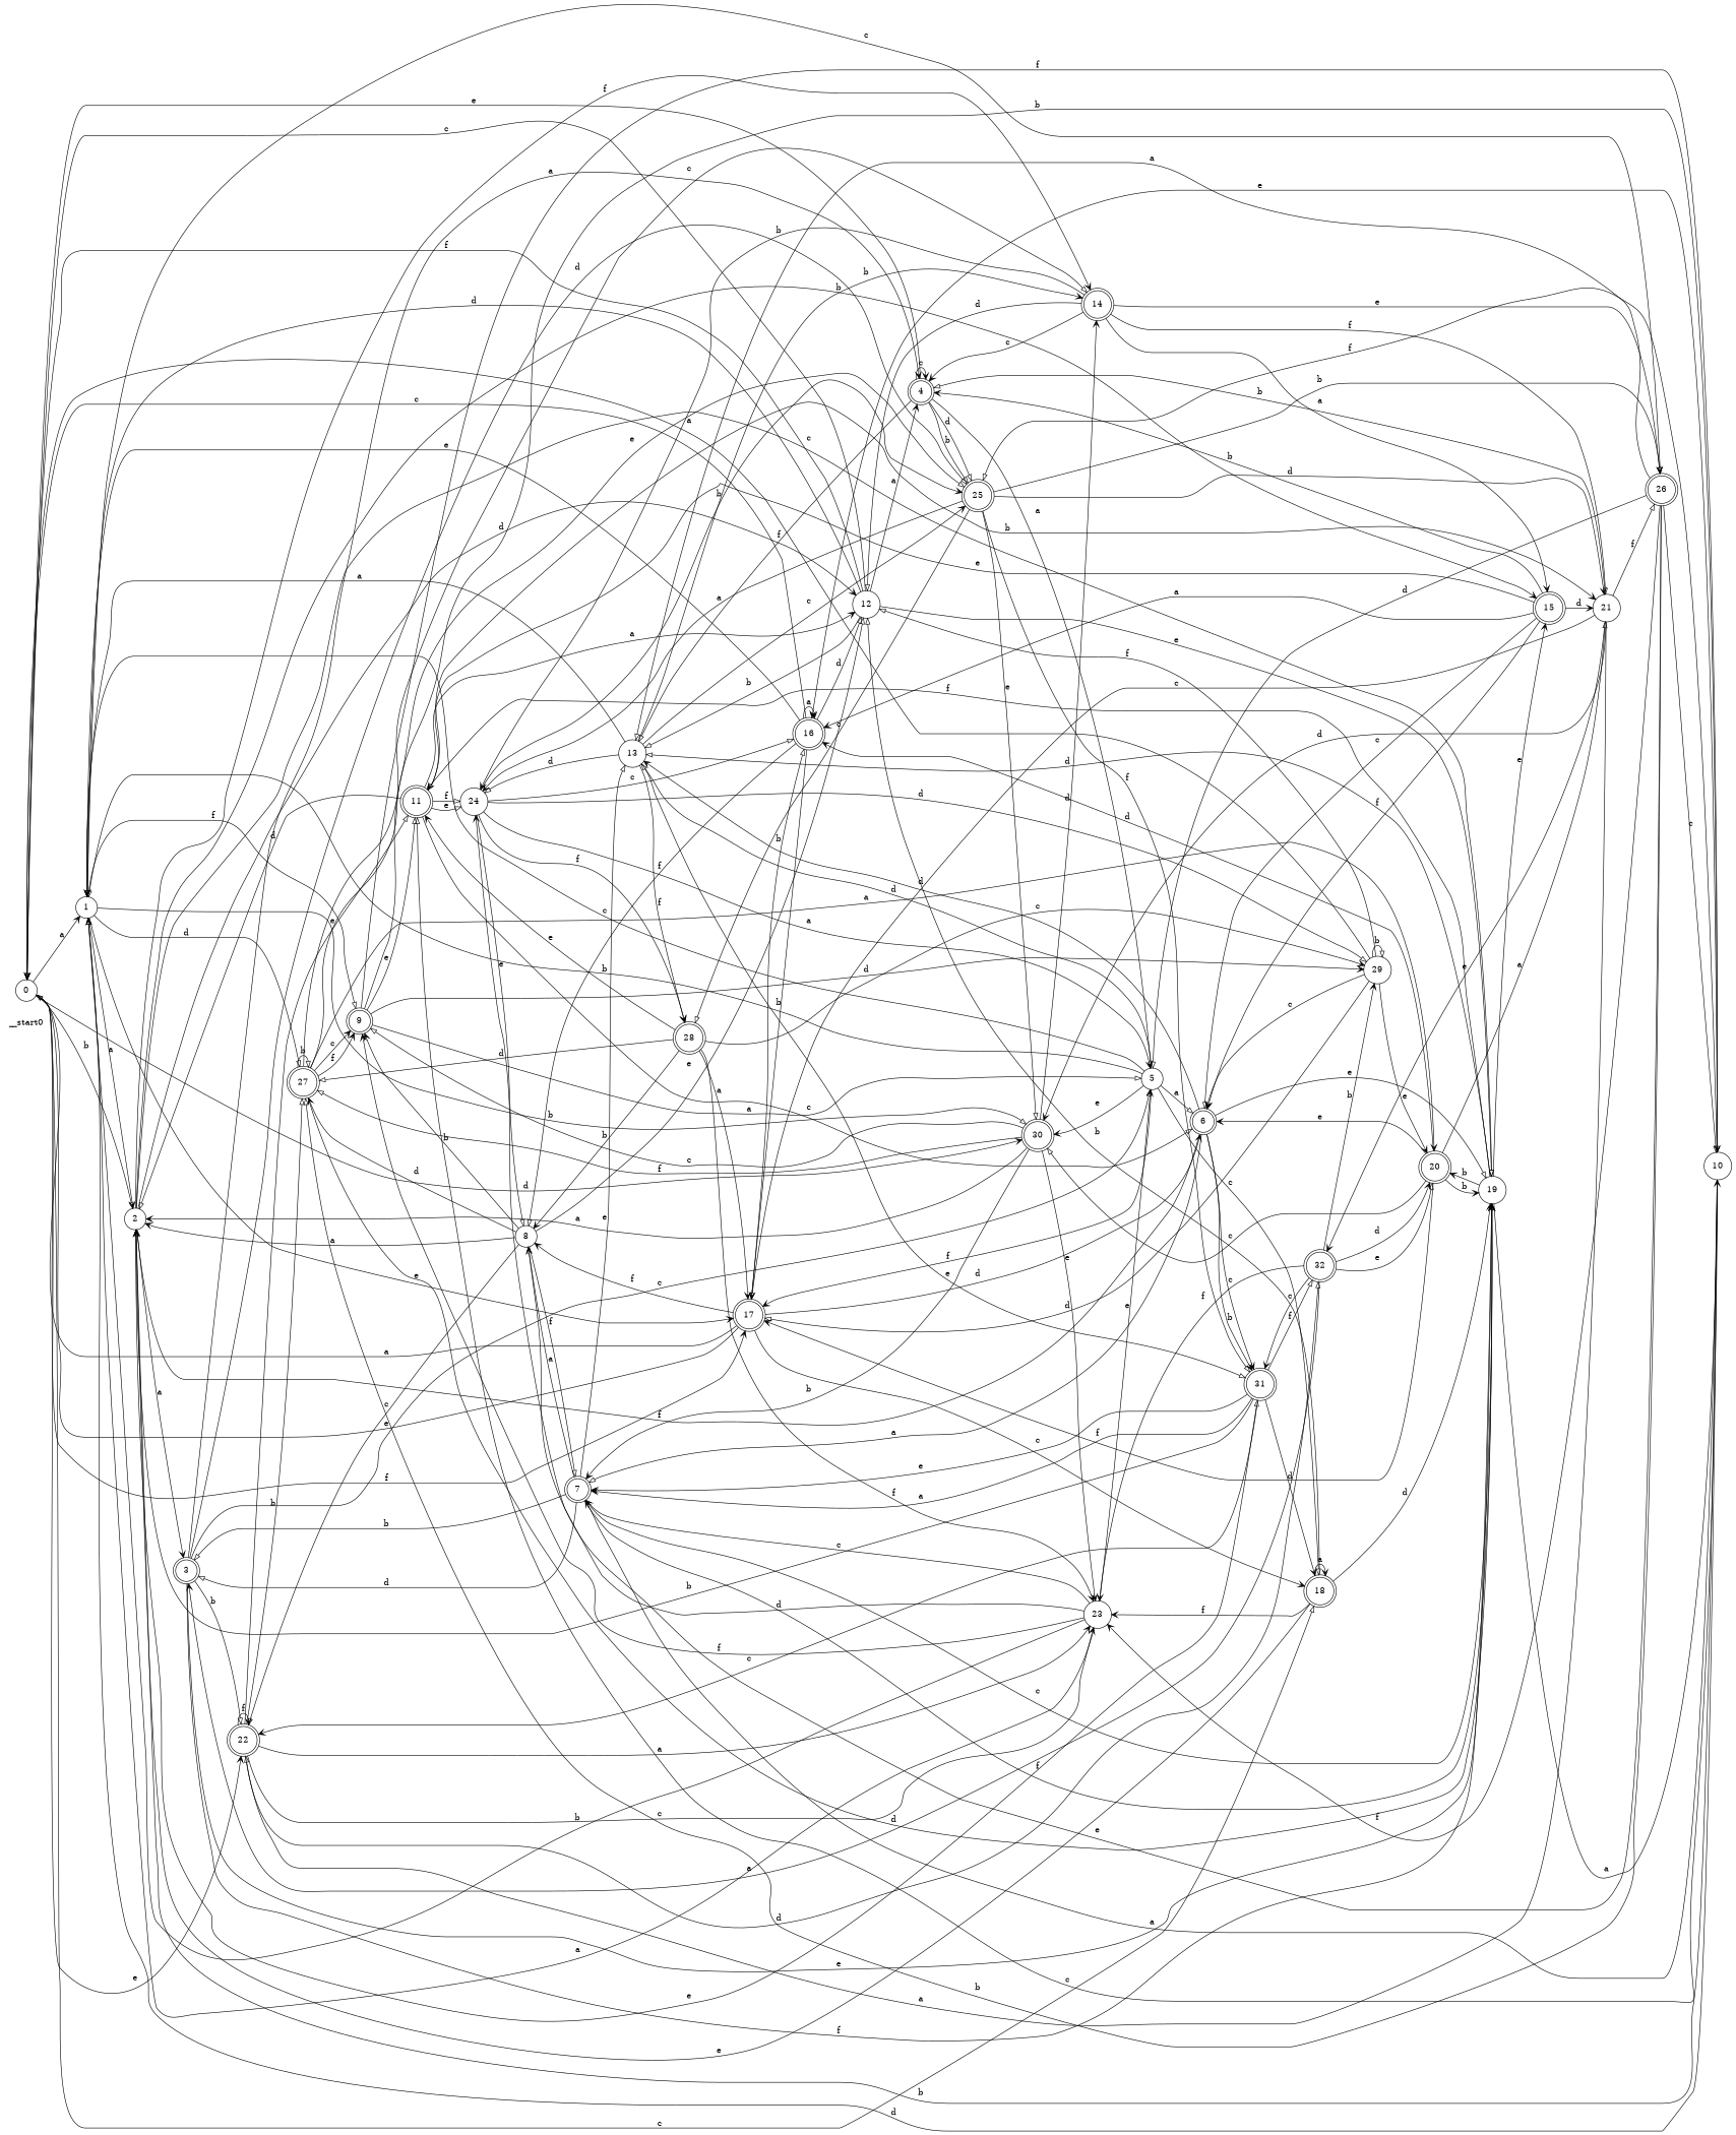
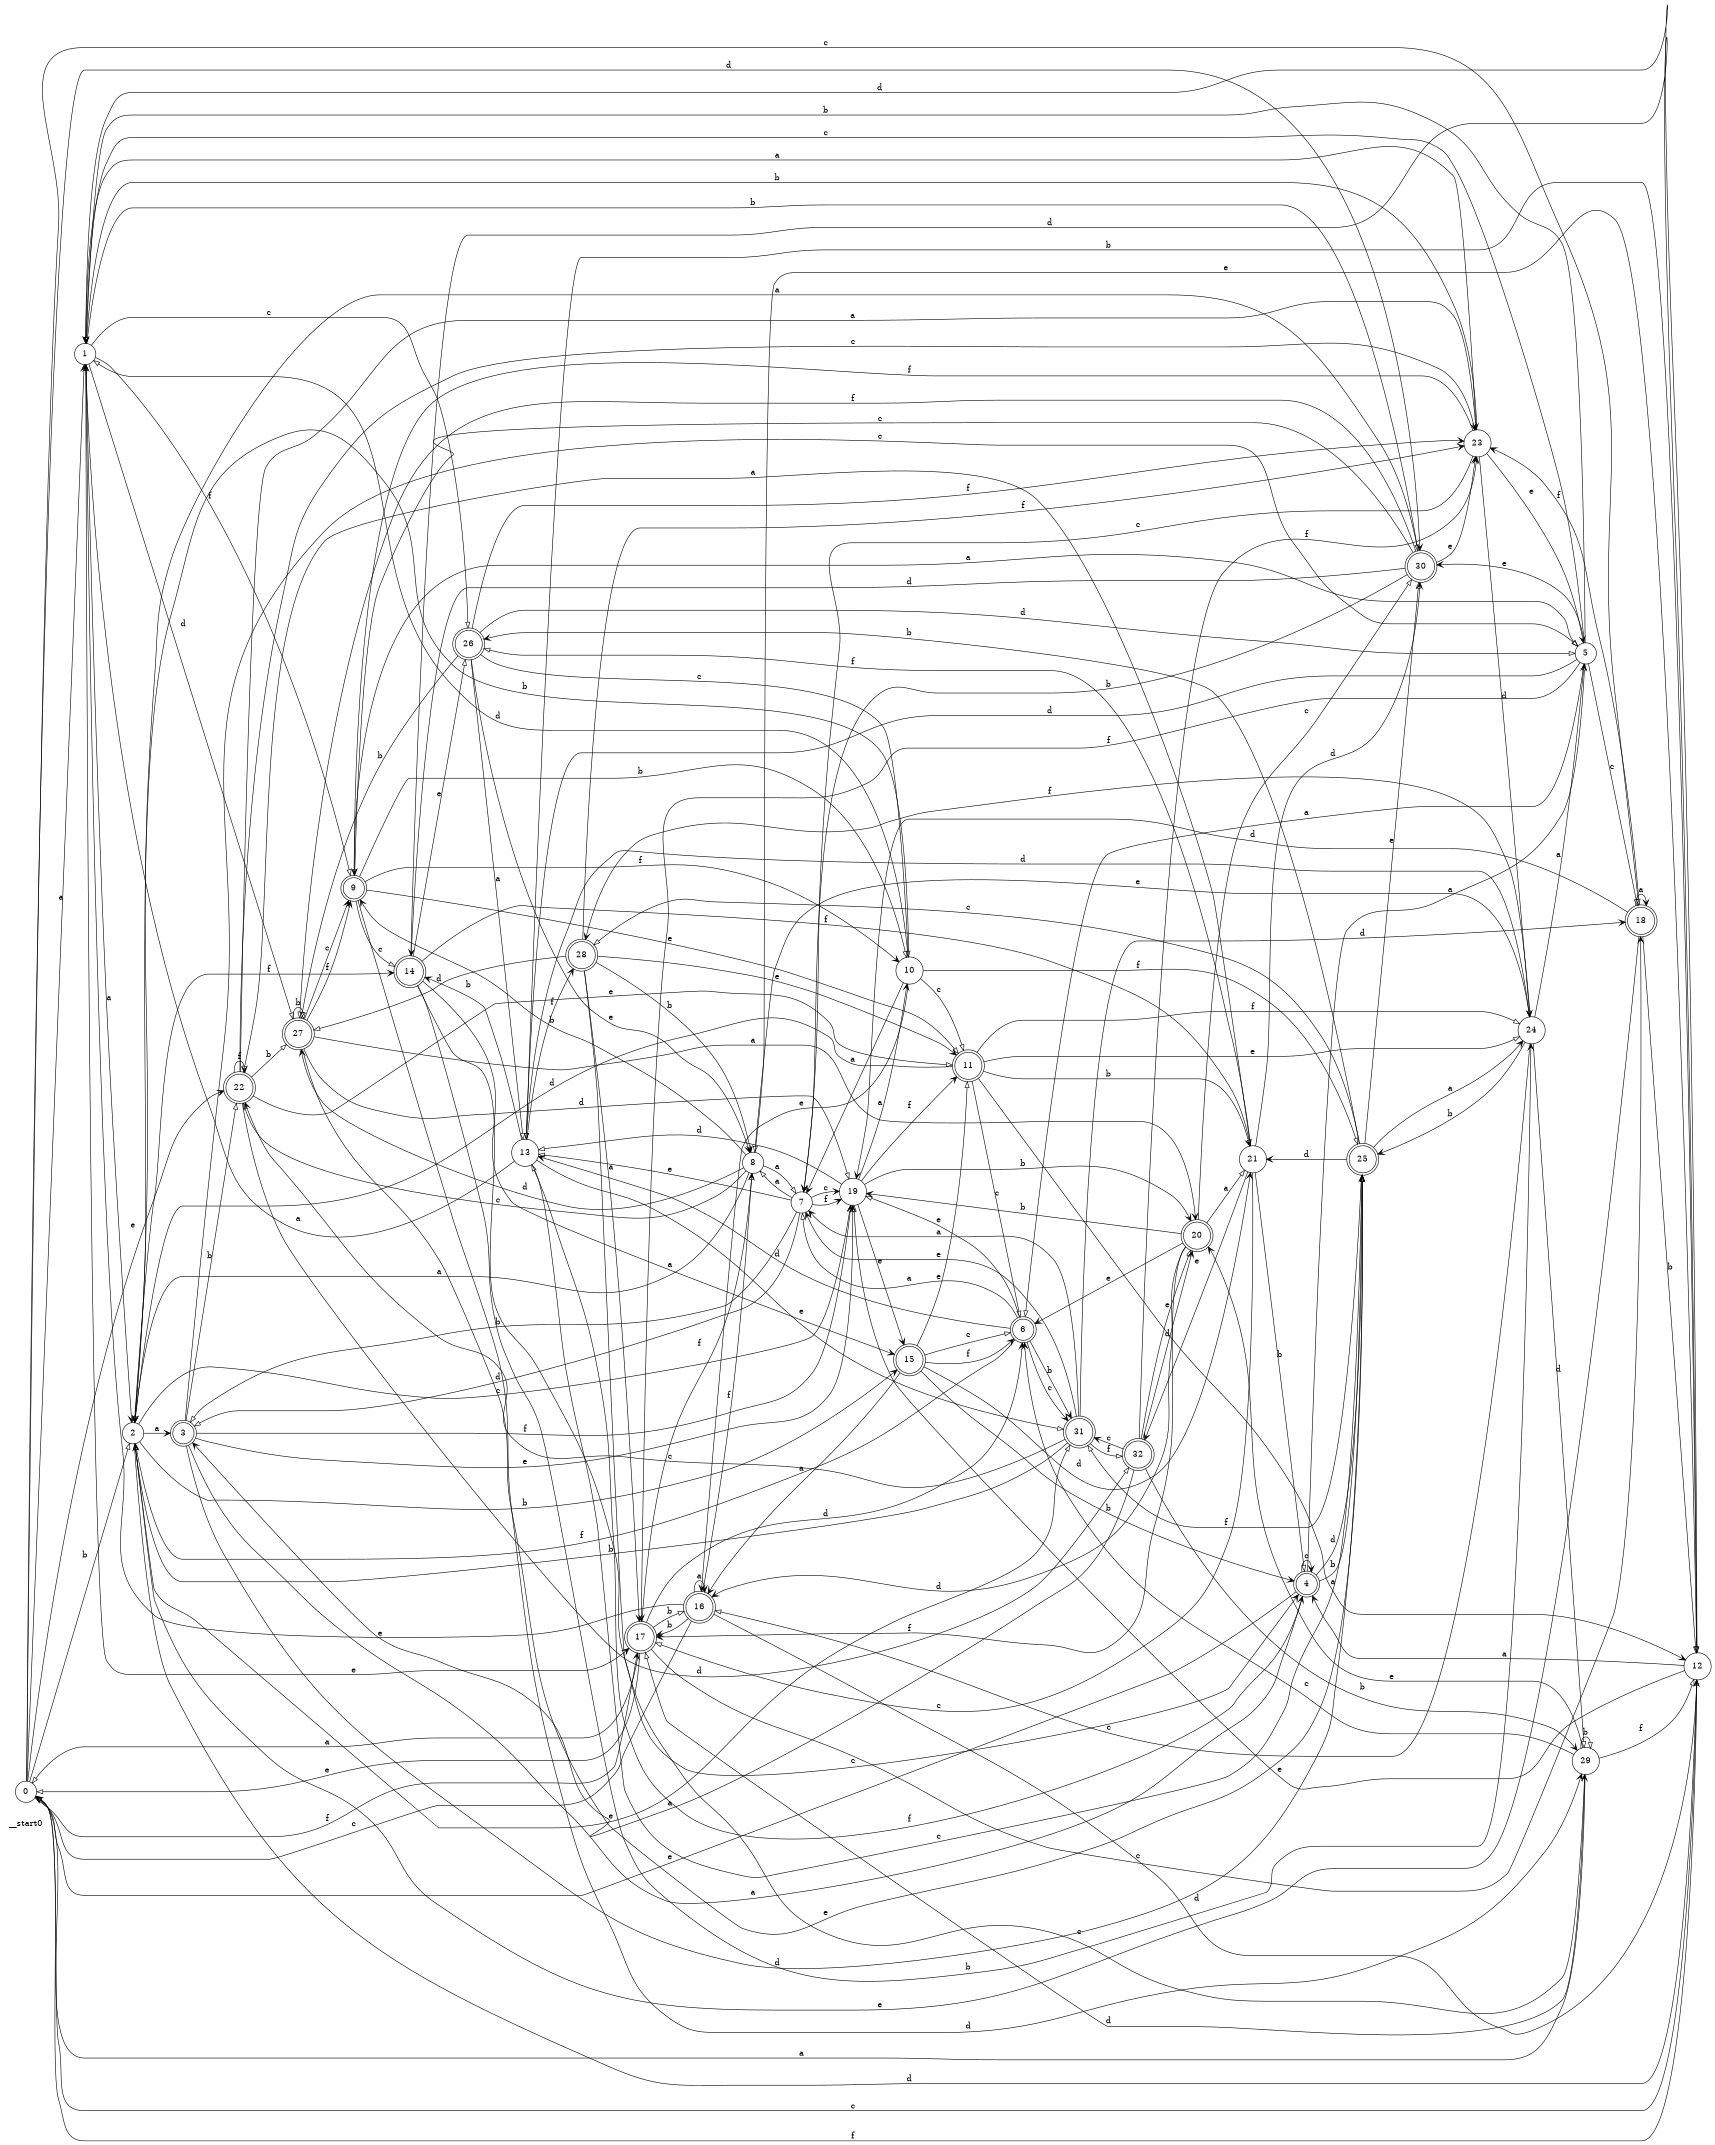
  digraph {
    rankdir=LR
    node [shape=doublecircle color=black fillcolor=white style="rounded,filled"]
    edge [arrowhead=vee]
    __start0 [shape=none color="" fillcolor="" style=""]
    n2 [label=0 shape=circle style=filled]
    n3 [label=1 shape=circle style=filled]
    n4 [label=2 shape=circle style=filled]
    n5 [label=17]
    n6 [label=18]
    n7 [label=22]
    n8 [label=30]
    n9 [label=9]
    n10 [label=26]
    n11 [label=27]
    n12 [label=3]
    n13 [label=12 shape=circle style=filled]
    n14 [label=14]
    n15 [label=15]
    n16 [label=19 shape=circle style=filled]
    n17 [label=31]
    n18 [label=6]
    n19 [label=8 shape=circle style=filled]
    n20 [label=16]
    n21 [label=23 shape=circle style=filled]
    n22 [label=11]
    n23 [label=32]
-   n24 [label=7 style=filled]
+   n24 [label=7 shape=circle style=filled]
    n25 [label=5 shape=circle style=filled]
    n26 [label=10 shape=circle style=filled]
    n27 [label=29 shape=circle style=filled]
    n28 [label=13 shape=circle style=filled]
    n29 [label=25]
    n30 [label=20]
    n31 [label=4]
    n32 [label=21 shape=circle style=filled]
    n33 [label=24 shape=circle style=filled]
    n34 [label=28]
    n2 -> n3 [label=a]
    n2 -> n4 [arrowhead=onormal label=b]
    n2 -> n5 [label=f]
    n2 -> n6 [arrowhead=onormal label=c]
    n2 -> n7 [label=e]
    n2 -> n8 [label=d]
    n3 -> n4 [label=a]
    n3 -> n5 [label=e]
    n3 -> n8 [arrowhead=onormal label=b]
    n3 -> n9 [arrowhead=onormal label=f]
    n3 -> n10 [arrowhead=onormal label=c]
    n3 -> n11 [arrowhead=onormal label=d]
    n4 -> n12 [label=a]
    n4 -> n13 [label=d]
    n4 -> n14 [label=f]
    n4 -> n15 [label=b]
    n4 -> n16 [arrowhead=onormal label=c]
    n4 -> n17 [arrowhead=onormal label=e]
    n5 -> n2 [arrowhead=onormal label=a]
    n5 -> n2 [arrowhead=onormal label=e]
    n5 -> n6 [label=c]
    n5 -> n18 [label=d]
    n5 -> n19 [label=f]
    n5 -> n20 [arrowhead=onormal label=b]
    n6 -> n4 [label=e]
    n6 -> n6 [label=a]
    n6 -> n13 [arrowhead=onormal label=b]
    n6 -> n16 [label=d]
    n6 -> n21 [label=f]
    n7 -> n7 [label=f]
    n7 -> n11 [arrowhead=onormal label=b]
    n7 -> n21 [label=a]
    n7 -> n21 [label=c]
    n7 -> n22 [arrowhead=onormal label=e]
    n7 -> n23 [arrowhead=onormal label=d]
    n8 -> n4 [label=a]
    n8 -> n9 [arrowhead=onormal label=c]
    n8 -> n11 [arrowhead=onormal label=f]
    n8 -> n14 [label=d]
    n8 -> n21 [label=e]
    n8 -> n24 [label=b]
-   n11 -> n14 [arrowhead=onormal label=c]
+   n9 -> n14 [arrowhead=onormal label=c]
    n9 -> n22 [arrowhead=onormal label=e]
    n9 -> n25 [arrowhead=onormal label=a]
    n9 -> n26 [arrowhead=onormal label=b]
    n9 -> n26 [label=f]
    n9 -> n27 [label=d]
    n10 -> n11 [arrowhead=onormal label=b]
    n10 -> n19 [label=e]
    n10 -> n21 [label=f]
    n10 -> n25 [arrowhead=onormal label=d]
    n10 -> n26 [arrowhead=onormal label=c]
    n10 -> n28 [arrowhead=onormal label=a]
    n11 -> n9 [label=c]
    n11 -> n9 [label=f]
    n11 -> n11 [arrowhead=onormal label=b]
    n11 -> n16 [arrowhead=onormal label=d]
    n11 -> n29 [arrowhead=onormal label=e]
    n11 -> n30 [label=a]
    n12 -> n7 [arrowhead=onormal label=b]
    n12 -> n16 [label=e]
    n12 -> n16 [label=f]
    n12 -> n25 [arrowhead=onormal label=c]
    n12 -> n29 [arrowhead=onormal label=d]
    n12 -> n31 [label=a]
    n13 -> n2 [arrowhead=onormal label=c]
    n13 -> n2 [label=f]
    n13 -> n3 [label=d]
    n13 -> n16 [arrowhead=onormal label=e]
    n13 -> n28 [arrowhead=onormal label=b]
    n13 -> n31 [label=a]
    n14 -> n10 [arrowhead=onormal label=e]
    n14 -> n13 [arrowhead=onormal label=d]
    n14 -> n15 [label=a]
    n14 -> n31 [label=c]
    n14 -> n32 [arrowhead=onormal label=f]
    n14 -> n33 [label=b]
    n15 -> n18 [arrowhead=onormal label=c]
    n15 -> n18 [label=f]
    n15 -> n20 [label=a]
    n15 -> n22 [arrowhead=onormal label=e]
    n15 -> n31 [label=b]
    n15 -> n32 [label=d]
    n16 -> n15 [label=e]
    n16 -> n22 [label=f]
    n16 -> n26 [label=a]
    n16 -> n28 [arrowhead=onormal label=d]
    n16 -> n30 [label=b]
    n17 -> n4 [arrowhead=onormal label=b]
    n17 -> n6 [label=d]
    n17 -> n7 [label=c]
    n17 -> n23 [arrowhead=onormal label=f]
    n17 -> n24 [label=a]
    n17 -> n24 [label=e]
    n18 -> n4 [arrowhead=onormal label=f]
    n18 -> n16 [arrowhead=onormal label=e]
    n18 -> n17 [label=b]
    n18 -> n17 [label=c]
    n18 -> n24 [arrowhead=onormal label=a]
    n18 -> n28 [label=d]
    n19 -> n4 [label=a]
    n19 -> n7 [arrowhead=onormal label=c]
    n19 -> n9 [label=b]
    n19 -> n11 [label=d]
    n19 -> n13 [arrowhead=onormal label=e]
-   n19 -> n24 [arrowhead=onormal label=f]
+   n19 -> n24 [arrowhead=onormal label=a]
    n20 -> n2 [arrowhead=onormal label=c]
    n20 -> n3 [label=e]
    n20 -> n5 [label=b]
    n20 -> n13 [arrowhead=onormal label=d]
    n20 -> n19 [arrowhead=onormal label=f]
    n20 -> n20 [label=a]
    n21 -> n3 [label=a]
    n21 -> n3 [arrowhead=onormal label=b]
    n21 -> n9 [label=f]
    n21 -> n24 [label=c]
    n21 -> n25 [label=e]
    n21 -> n33 [label=d]
    n22 -> n4 [arrowhead=onormal label=d]
    n22 -> n13 [label=a]
    n22 -> n18 [arrowhead=onormal label=c]
    n22 -> n32 [label=b]
    n22 -> n33 [arrowhead=onormal label=e]
    n22 -> n33 [arrowhead=onormal label=f]
    n23 -> n12 [label=a]
    n23 -> n17 [label=c]
    n23 -> n21 [label=f]
    n23 -> n27 [label=b]
    n23 -> n30 [label=d]
    n23 -> n30 [arrowhead=onormal label=e]
    n24 -> n12 [arrowhead=onormal label=b]
    n24 -> n12 [arrowhead=onormal label=d]
    n24 -> n16 [label=c]
    n24 -> n16 [label=f]
    n24 -> n19 [arrowhead=onormal label=a]
    n24 -> n28 [arrowhead=onormal label=e]
    n25 -> n3 [arrowhead=onormal label=b]
    n25 -> n3 [arrowhead=onormal label=c]
    n25 -> n5 [label=f]
    n25 -> n6 [arrowhead=onormal label=c]
    n25 -> n8 [label=e]
    n25 -> n18 [arrowhead=onormal label=a]
    n25 -> n28 [arrowhead=onormal label=d]
    n26 -> n3 [arrowhead=onormal label=d]
    n26 -> n4 [label=b]
    n26 -> n20 [label=e]
    n26 -> n22 [arrowhead=onormal label=c]
    n26 -> n24 [label=a]
    n26 -> n29 [arrowhead=onormal label=f]
    n27 -> n2 [arrowhead=onormal label=a]
    n27 -> n5 [arrowhead=onormal label=d]
    n27 -> n13 [arrowhead=onormal label=f]
    n27 -> n18 [label=c]
    n27 -> n27 [arrowhead=onormal label=b]
    n27 -> n30 [label=e]
    n28 -> n3 [arrowhead=onormal label=a]
    n28 -> n14 [label=b]
    n28 -> n17 [arrowhead=onormal label=e]
    n28 -> n29 [label=c]
    n28 -> n33 [arrowhead=onormal label=d]
    n28 -> n34 [label=f]
    n29 -> n8 [arrowhead=onormal label=e]
    n29 -> n10 [label=b]
    n29 -> n17 [arrowhead=onormal label=f]
    n29 -> n32 [label=d]
    n29 -> n33 [label=a]
    n29 -> n34 [arrowhead=onormal label=c]
    n30 -> n5 [label=f]
    n30 -> n8 [arrowhead=onormal label=c]
    n30 -> n16 [label=b]
    n30 -> n18 [label=e]
    n30 -> n20 [label=d]
    n30 -> n32 [arrowhead=onormal label=a]
    n31 -> n2 [label=e]
    n31 -> n25 [arrowhead=onormal label=a]
    n31 -> n28 [arrowhead=onormal label=f]
    n31 -> n29 [arrowhead=onormal label=b]
    n31 -> n29 [arrowhead=onormal label=d]
    n31 -> n31 [label=c]
    n32 -> n5 [arrowhead=onormal label=c]
    n32 -> n7 [arrowhead=onormal label=a]
    n32 -> n8 [label=d]
    n32 -> n10 [arrowhead=onormal label=f]
    n32 -> n23 [label=e]
    n32 -> n31 [arrowhead=onormal label=b]
    n33 -> n19 [arrowhead=onormal label=e]
    n33 -> n20 [arrowhead=onormal label=c]
    n33 -> n25 [label=a]
    n33 -> n27 [arrowhead=onormal label=d]
    n33 -> n29 [label=b]
    n33 -> n34 [label=f]
    n34 -> n5 [label=a]
    n34 -> n11 [arrowhead=onormal label=d]
    n34 -> n19 [label=b]
    n34 -> n21 [label=f]
    n34 -> n22 [label=e]
    n34 -> n27 [label=c]
  }
